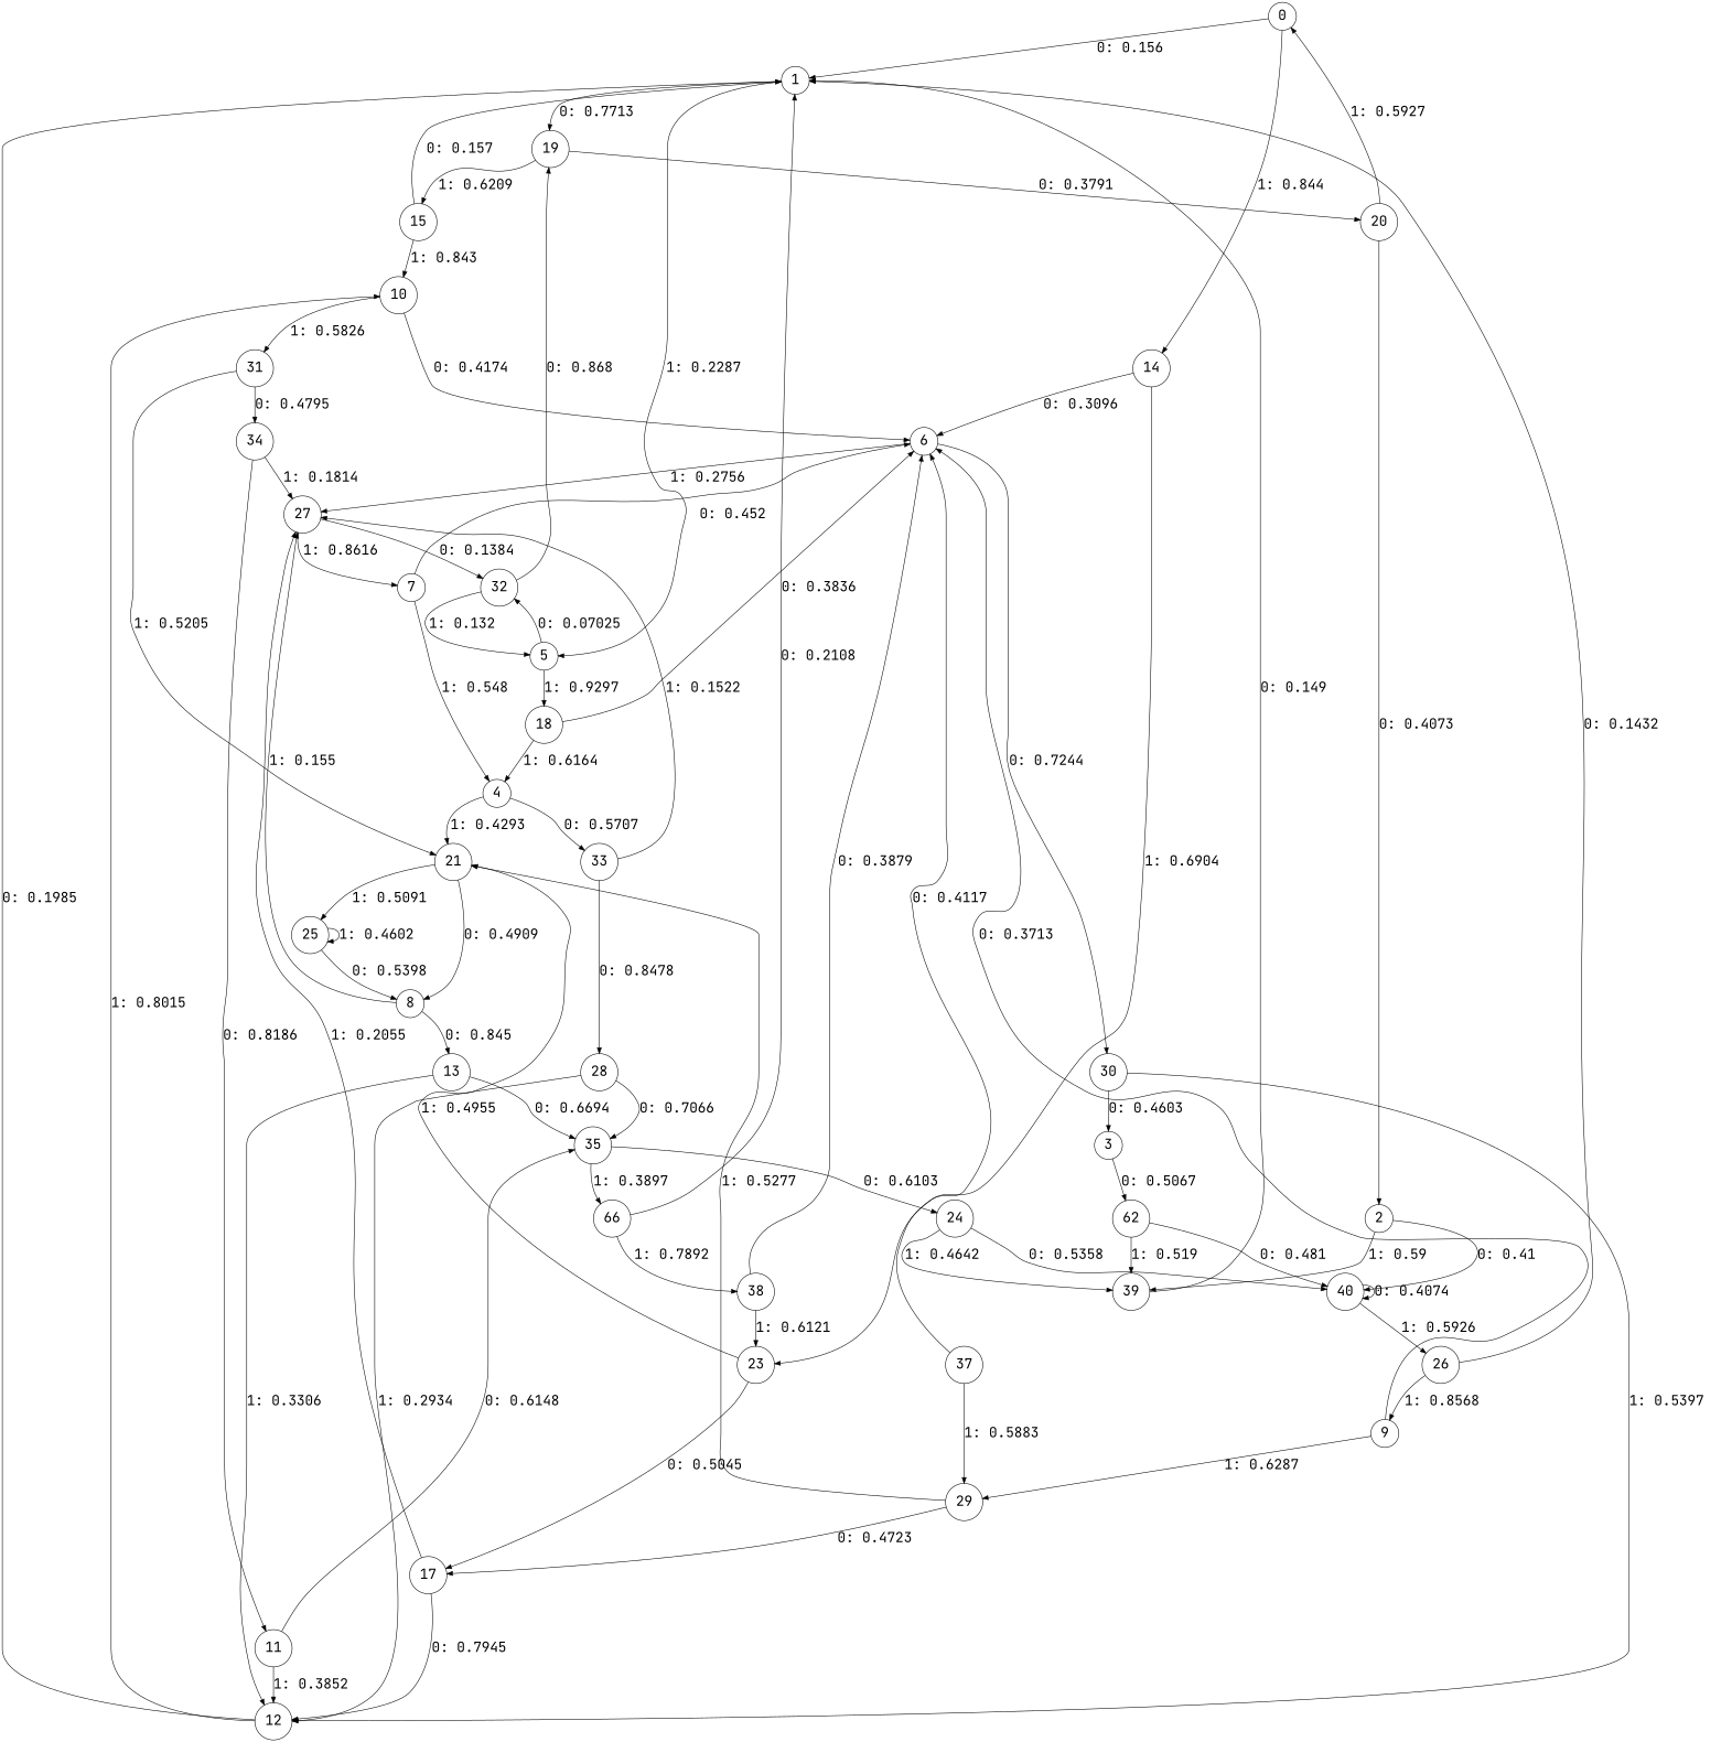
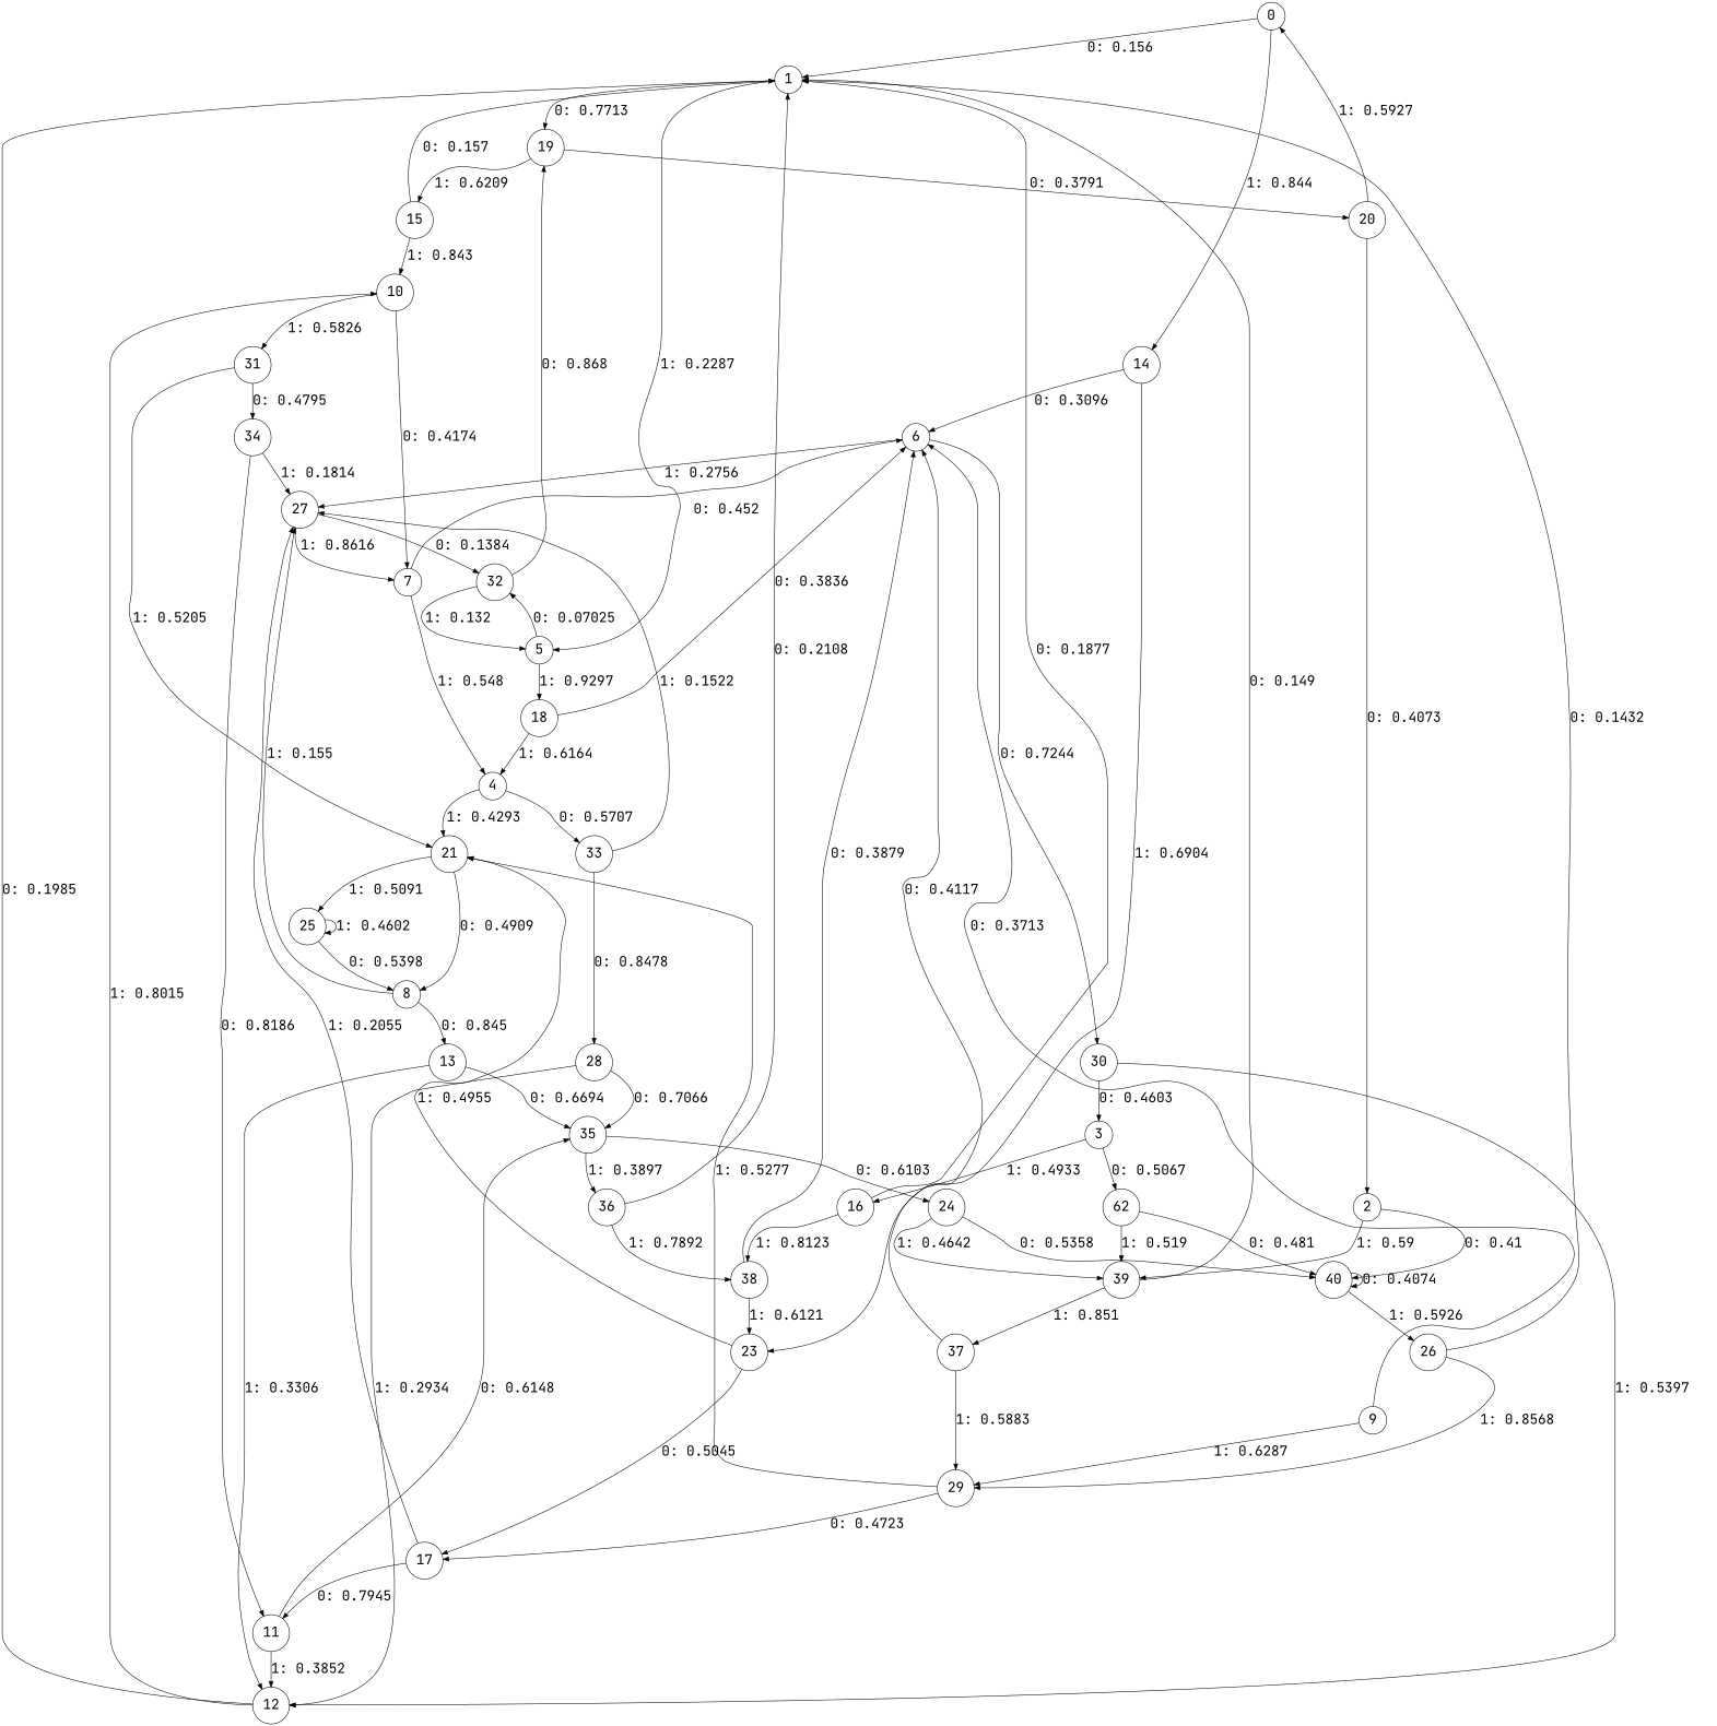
  digraph {
    fontname="JetBrains Mono"
    node [fontname="JetBrains Mono" fontsize=24 shape=circle]
    edge [fontname="JetBrains Mono" fontsize=24]
    0
    1
    14
    19
    5
    6
    23
    15
    20
    32
    18
    27
    30
    21
    17
    10
    2
    4
    40
    39
    26
    37
    9
    29
    n25 [label=62]
    3
+   16
    38
    33
    28
    8
    25
    7
    12
    35
    13
    24
-   36 [label=66]
+   36
    11
    31
    34
    0 -> 1 [label="0: 0.156    "]
    0 -> 14 [label="1: 0.844    "]
    1 -> 19 [label="0: 0.7713   "]
    1 -> 5 [label="1: 0.2287   "]
    14 -> 6 [label="0: 0.3096   "]
    14 -> 23 [label="1: 0.6904   "]
    19 -> 15 [label="1: 0.6209   "]
    19 -> 20 [label="0: 0.3791   "]
    5 -> 32 [label="0: 0.07025  "]
    5 -> 18 [label="1: 0.9297   "]
    6 -> 27 [label="1: 0.2756   "]
    6 -> 30 [label="0: 0.7244   "]
    23 -> 21 [label="1: 0.4955   "]
    23 -> 17 [label="0: 0.5045   "]
    15 -> 1 [label="0: 0.157    "]
    15 -> 10 [label="1: 0.843    "]
    20 -> 0 [label="1: 0.5927   "]
    20 -> 2 [label="0: 0.4073   "]
    32 -> 19 [label="0: 0.868    "]
    32 -> 5 [label="1: 0.132    "]
    18 -> 6 [label="0: 0.3836   "]
    18 -> 4 [label="1: 0.6164   "]
    27 -> 32 [label="0: 0.1384   "]
    27 -> 7 [label="1: 0.8616   "]
    30 -> 3 [label="0: 0.4603   "]
    30 -> 12 [label="1: 0.5397   "]
    21 -> 8 [label="0: 0.4909   "]
    21 -> 25 [label="1: 0.5091   "]
    17 -> 27 [label="1: 0.2055   "]
-   17 -> 12 [label="0: 0.7945   "]
-   10 -> 6 [label="0: 0.4174   "]
+   17 -> 11 [label="0: 0.7945   "]
+   10 -> 7 [label="0: 0.4174   "]
    10 -> 31 [label="1: 0.5826   "]
    2 -> 40 [label="0: 0.41     "]
    2 -> 39 [label="1: 0.59     "]
    4 -> 21 [label="1: 0.4293   "]
    4 -> 33 [label="0: 0.5707   "]
    40 -> 40 [label="0: 0.4074   "]
    40 -> 26 [label="1: 0.5926   "]
    39 -> 1 [label="0: 0.149    "]
+   39 -> 37 [label="1: 0.851    "]
    26 -> 1 [label="0: 0.1432   "]
-   26 -> 9 [label="1: 0.8568   "]
+   26 -> 29 [label="1: 0.8568   "]
    37 -> 6 [label="0: 0.4117   "]
    37 -> 29 [label="1: 0.5883   "]
    9 -> 6 [label="0: 0.3713   "]
    9 -> 29 [label="1: 0.6287   "]
    29 -> 21 [label="1: 0.5277   "]
    29 -> 17 [label="0: 0.4723   "]
    n25 -> 40 [label="0: 0.481    "]
    n25 -> 39 [label="1: 0.519    "]
    3 -> n25 [label="0: 0.5067   "]
+   3 -> 16 [label="1: 0.4933   "]
+   16 -> 1 [label="0: 0.1877   "]
+   16 -> 38 [label="1: 0.8123   "]
    38 -> 6 [label="0: 0.3879   "]
    38 -> 23 [label="1: 0.6121   "]
    33 -> 27 [label="1: 0.1522   "]
    33 -> 28 [label="0: 0.8478   "]
    28 -> 12 [label="1: 0.2934   "]
    28 -> 35 [label="0: 0.7066   "]
    8 -> 27 [label="1: 0.155    "]
    8 -> 13 [label="0: 0.845    "]
    25 -> 8 [label="0: 0.5398   "]
    25 -> 25 [label="1: 0.4602   "]
    7 -> 6 [label="0: 0.452    "]
    7 -> 4 [label="1: 0.548    "]
    12 -> 1 [label="0: 0.1985   "]
    12 -> 10 [label="1: 0.8015   "]
    35 -> 24 [label="0: 0.6103   "]
    35 -> 36 [label="1: 0.3897   "]
    13 -> 12 [label="1: 0.3306   "]
    13 -> 35 [label="0: 0.6694   "]
    24 -> 40 [label="0: 0.5358   "]
    24 -> 39 [label="1: 0.4642   "]
    36 -> 1 [label="0: 0.2108   "]
    36 -> 38 [label="1: 0.7892   "]
    11 -> 12 [label="1: 0.3852   "]
    11 -> 35 [label="0: 0.6148   "]
    31 -> 21 [label="1: 0.5205   "]
    31 -> 34 [label="0: 0.4795   "]
    34 -> 27 [label="1: 0.1814   "]
    34 -> 11 [label="0: 0.8186   "]
  }
